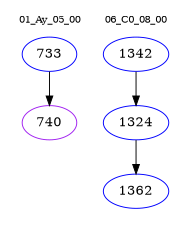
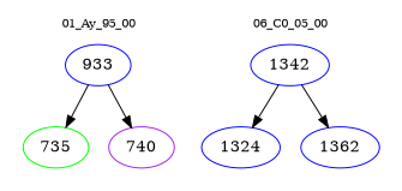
  digraph {
    node [color=blue]
    edge [color=black]
-   n1 [label=733]
+   n1 [label=933]
+   n2 [color=green label=735]
    n3 [color=purple label=740]
    n4 [label=1324]
    n5 [label=1342]
    n6 [label=1362]
    subgraph cluster_1 {
      color=white
      fontsize=10
-     label="01_Ay_05_00"
+     label="01_Ay_95_00"
      n1
+     n2
      n3
    }
    subgraph cluster_2 {
      color=white
      fontsize=10
-     label="06_C0_08_00"
+     label="06_C0_05_00"
      n4
      n5
      n6
    }
+   n1 -> n2
    n1 -> n3
-   n4 -> n6
+   n5 -> n6
    n5 -> n4
  }
